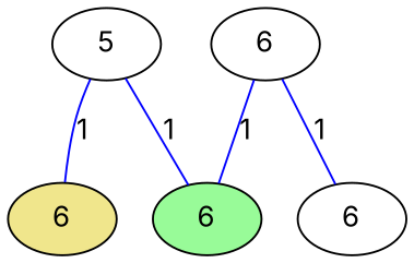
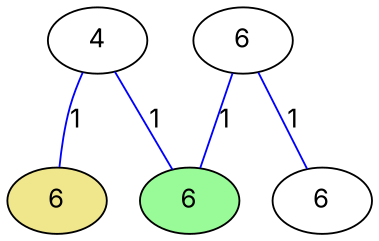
  graph {
    fontname=Inter
    node [style=filled fillcolor=white fontname=Inter]
    edge [color=blue fontname=Inter]
-   n1 [label=5]
+   n1 [label=4]
    n2 [label=6 fillcolor=khaki]
    n3 [label=6 fillcolor=palegreen]
    n4 [label=6]
    n5 [label=6]
    n1 -- n2 [label=1]
    n1 -- n3 [label=1]
    n4 -- n3 [label=1]
    n4 -- n5 [label=1]
  }
